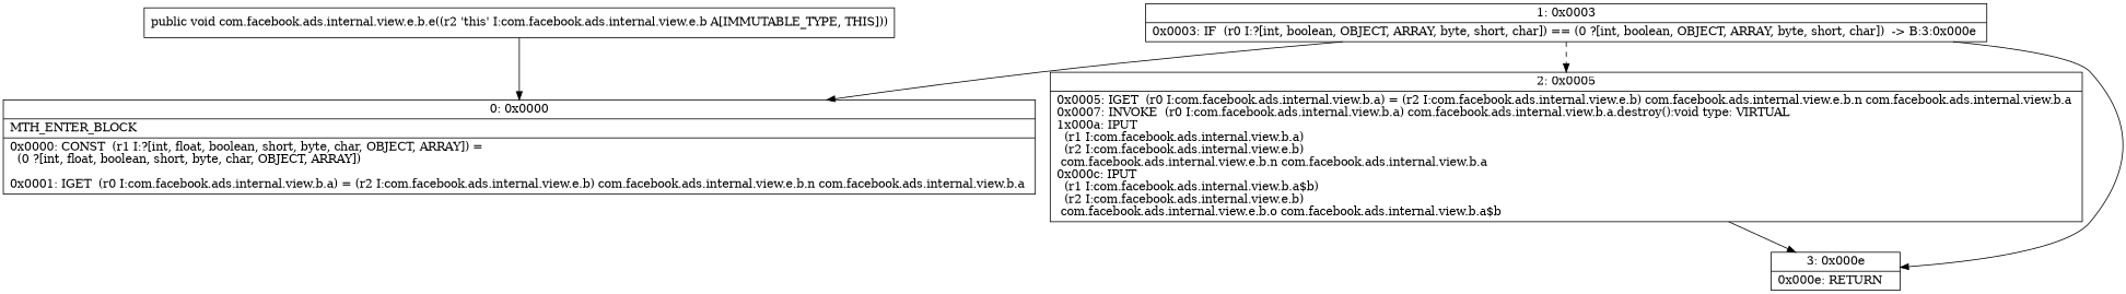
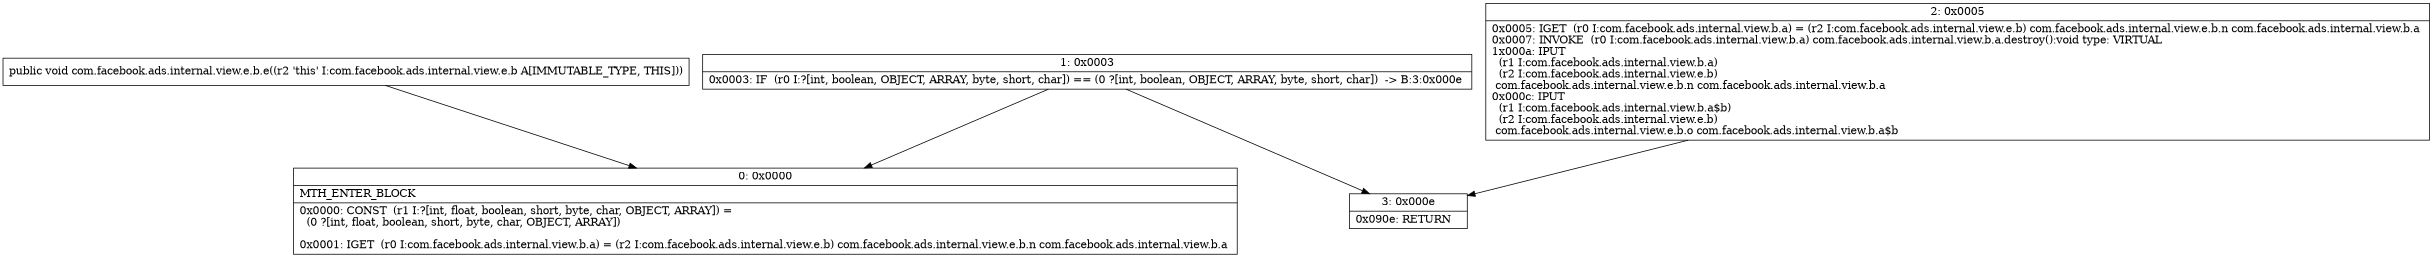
  digraph {
    node [shape=record]
    n1 [label="{0\:\ 0x0000|MTH_ENTER_BLOCK\l|0x0000: CONST  (r1 I:?[int, float, boolean, short, byte, char, OBJECT, ARRAY]) = \l  (0 ?[int, float, boolean, short, byte, char, OBJECT, ARRAY])\l \l0x0001: IGET  (r0 I:com.facebook.ads.internal.view.b.a) = (r2 I:com.facebook.ads.internal.view.e.b) com.facebook.ads.internal.view.e.b.n com.facebook.ads.internal.view.b.a \l}"]
    n2 [label="{1\:\ 0x0003|0x0003: IF  (r0 I:?[int, boolean, OBJECT, ARRAY, byte, short, char]) == (0 ?[int, boolean, OBJECT, ARRAY, byte, short, char])  \-\> B:3:0x000e \l}"]
    n3 [label="{2\:\ 0x0005|0x0005: IGET  (r0 I:com.facebook.ads.internal.view.b.a) = (r2 I:com.facebook.ads.internal.view.e.b) com.facebook.ads.internal.view.e.b.n com.facebook.ads.internal.view.b.a \l0x0007: INVOKE  (r0 I:com.facebook.ads.internal.view.b.a) com.facebook.ads.internal.view.b.a.destroy():void type: VIRTUAL \l1x000a: IPUT  \l  (r1 I:com.facebook.ads.internal.view.b.a)\l  (r2 I:com.facebook.ads.internal.view.e.b)\l com.facebook.ads.internal.view.e.b.n com.facebook.ads.internal.view.b.a \l0x000c: IPUT  \l  (r1 I:com.facebook.ads.internal.view.b.a$b)\l  (r2 I:com.facebook.ads.internal.view.e.b)\l com.facebook.ads.internal.view.e.b.o com.facebook.ads.internal.view.b.a$b \l}"]
-   n4 [label="{3\:\ 0x000e|0x000e: RETURN   \l}"]
+   n4 [label="{3\:\ 0x000e|0x090e: RETURN   \l}"]
    n5 [label="{public void com.facebook.ads.internal.view.e.b.e((r2 'this' I:com.facebook.ads.internal.view.e.b A[IMMUTABLE_TYPE, THIS])) }"]
    n2 -> n1
-   n2 -> n3 [style=dashed]
    n2 -> n4
    n3 -> n4
    n5 -> n1
  }
